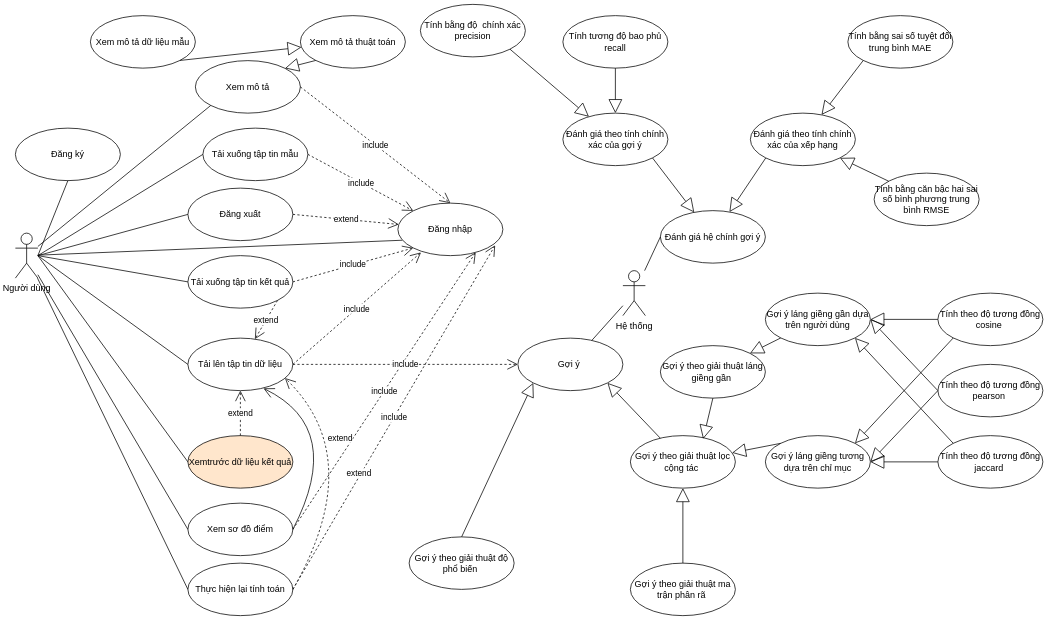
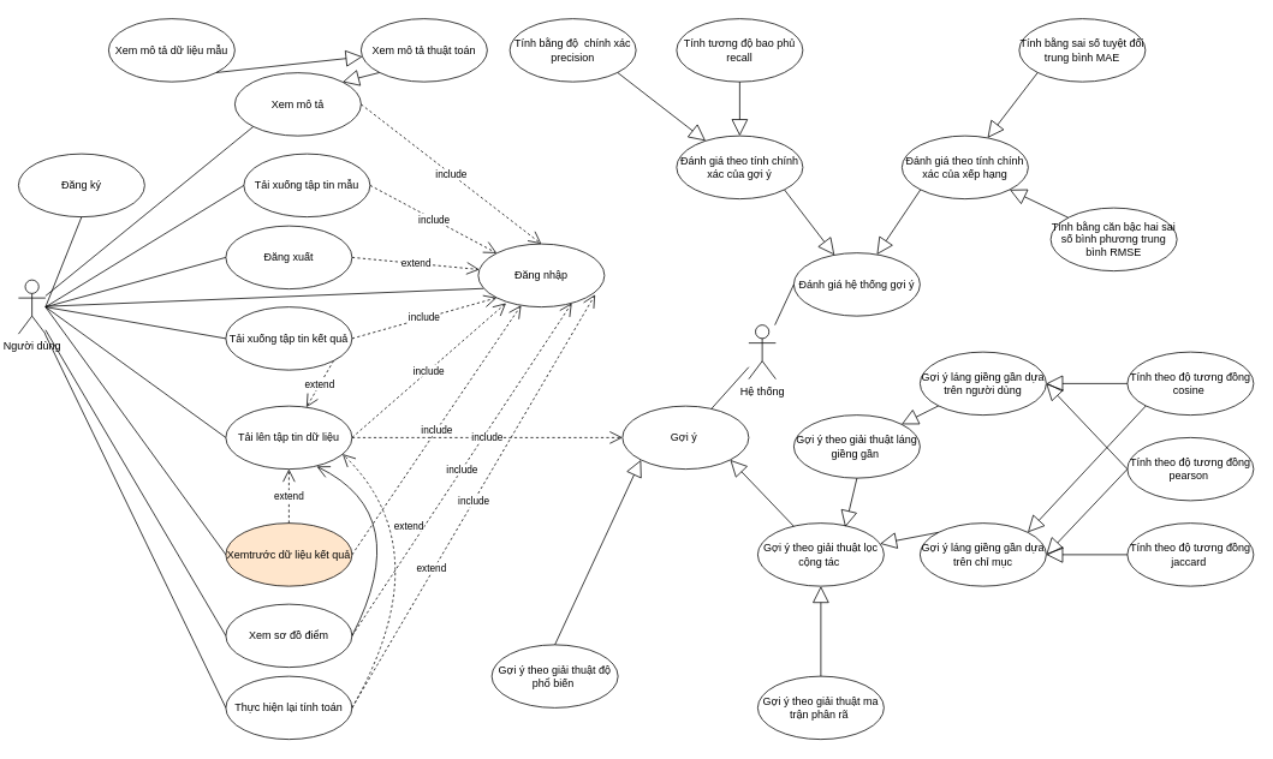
  <mxCell id="0" />
  <mxCell id="1" parent="0" />
  <mxCell id="2" value="Người dùng" style="shape=umlActor;verticalLabelPosition=bottom;verticalAlign=top;html=1;outlineConnect=0;" parent="1" vertex="1"><mxGeometry x="20" y="310" width="30" height="60" as="geometry" /></mxCell>
  <mxCell id="3" value="Đăng nhập" style="ellipse;whiteSpace=wrap;html=1;" parent="1" vertex="1"><mxGeometry x="530" y="270" width="140" height="70" as="geometry" /></mxCell>
  <mxCell id="4" value="Đăng xuất" style="ellipse;whiteSpace=wrap;html=1;" parent="1" vertex="1"><mxGeometry x="250" y="250" width="140" height="70" as="geometry" /></mxCell>
  <mxCell id="5" value="Đăng ký" style="ellipse;whiteSpace=wrap;html=1;" parent="1" vertex="1"><mxGeometry x="20" y="170" width="140" height="70" as="geometry" /></mxCell>
  <mxCell id="6" value="Xemtrước dữ liệu kết quả" style="ellipse;whiteSpace=wrap;html=1;fillColor=#ffe6cc;" parent="1" vertex="1"><mxGeometry x="250" y="580" width="140" height="70" as="geometry" /></mxCell>
  <mxCell id="7" value="Tải xuống tập tin mẫu" style="ellipse;whiteSpace=wrap;html=1;" parent="1" vertex="1"><mxGeometry x="270" y="170" width="140" height="70" as="geometry" /></mxCell>
  <mxCell id="8" value="Tải lên tập tin dữ liệu" style="ellipse;whiteSpace=wrap;html=1;" parent="1" vertex="1"><mxGeometry x="250" y="450" width="140" height="70" as="geometry" /></mxCell>
  <mxCell id="9" value="Tải xuống tập tin kết quả" style="ellipse;whiteSpace=wrap;html=1;" parent="1" vertex="1"><mxGeometry x="250" y="340" width="140" height="70" as="geometry" /></mxCell>
  <mxCell id="10" value="" style="endArrow=none;html=1;rounded=0;entryX=0.041;entryY=0.707;entryDx=0;entryDy=0;entryPerimeter=0;" parent="1" source="2" target="3" edge="1"><mxGeometry width="50" height="50" relative="1" as="geometry"><mxPoint x="280" y="350" as="sourcePoint" /><mxPoint x="330" y="300" as="targetPoint" /></mxGeometry></mxCell>
  <mxCell id="11" value="" style="endArrow=none;html=1;rounded=0;entryX=0;entryY=0.5;entryDx=0;entryDy=0;" parent="1" target="8" edge="1"><mxGeometry width="50" height="50" relative="1" as="geometry"><mxPoint x="50" y="340" as="sourcePoint" /><mxPoint x="450" y="350" as="targetPoint" /></mxGeometry></mxCell>
  <mxCell id="12" value="" style="endArrow=none;html=1;rounded=0;entryX=0;entryY=0.5;entryDx=0;entryDy=0;" parent="1" target="7" edge="1"><mxGeometry width="50" height="50" relative="1" as="geometry"><mxPoint x="50" y="340" as="sourcePoint" /><mxPoint x="140" y="450" as="targetPoint" /></mxGeometry></mxCell>
  <mxCell id="13" value="" style="endArrow=none;html=1;rounded=0;entryX=0.5;entryY=1;entryDx=0;entryDy=0;" parent="1" target="5" edge="1"><mxGeometry width="50" height="50" relative="1" as="geometry"><mxPoint x="50" y="340" as="sourcePoint" /><mxPoint x="450" y="350" as="targetPoint" /></mxGeometry></mxCell>
  <mxCell id="14" value="" style="endArrow=none;html=1;rounded=0;entryX=0;entryY=0.5;entryDx=0;entryDy=0;" parent="1" target="6" edge="1"><mxGeometry width="50" height="50" relative="1" as="geometry"><mxPoint x="50" y="340" as="sourcePoint" /><mxPoint x="140" y="260" as="targetPoint" /></mxGeometry></mxCell>
  <mxCell id="15" value="" style="endArrow=none;html=1;rounded=0;entryX=0;entryY=0.5;entryDx=0;entryDy=0;" parent="1" target="9" edge="1"><mxGeometry width="50" height="50" relative="1" as="geometry"><mxPoint x="50" y="340" as="sourcePoint" /><mxPoint x="450" y="350" as="targetPoint" /></mxGeometry></mxCell>
  <mxCell id="16" value="" style="endArrow=none;html=1;rounded=0;entryX=0;entryY=0.5;entryDx=0;entryDy=0;" parent="1" target="4" edge="1"><mxGeometry width="50" height="50" relative="1" as="geometry"><mxPoint x="50" y="340" as="sourcePoint" /><mxPoint x="260" y="225" as="targetPoint" /></mxGeometry></mxCell>
+ <mxCell id="17" value="include" style="endArrow=open;endSize=12;dashed=1;html=1;rounded=0;exitX=1;exitY=0.5;exitDx=0;exitDy=0;" parent="1" source="6" target="3" edge="1"><mxGeometry width="160" relative="1" as="geometry"><mxPoint x="240" y="380" as="sourcePoint" /><mxPoint x="400" y="380" as="targetPoint" /></mxGeometry></mxCell>
  <mxCell id="18" value="include" style="endArrow=open;endSize=12;dashed=1;html=1;rounded=0;entryX=0;entryY=1;entryDx=0;entryDy=0;exitX=1;exitY=0.5;exitDx=0;exitDy=0;" parent="1" source="9" target="3" edge="1"><mxGeometry width="160" relative="1" as="geometry"><mxPoint x="400" y="380" as="sourcePoint" /><mxPoint x="520" y="315" as="targetPoint" /></mxGeometry></mxCell>
  <mxCell id="19" value="include" style="endArrow=open;endSize=12;dashed=1;html=1;rounded=0;entryX=0;entryY=0;entryDx=0;entryDy=0;exitX=1;exitY=0.5;exitDx=0;exitDy=0;" parent="1" source="7" target="3" edge="1"><mxGeometry width="160" relative="1" as="geometry"><mxPoint x="410" y="390" as="sourcePoint" /><mxPoint x="530.18" y="369.586" as="targetPoint" /></mxGeometry></mxCell>
  <mxCell id="20" value="include" style="endArrow=open;endSize=12;dashed=1;html=1;rounded=0;exitX=1;exitY=0.5;exitDx=0;exitDy=0;entryX=0.22;entryY=0.939;entryDx=0;entryDy=0;entryPerimeter=0;" parent="1" source="8" target="3" edge="1"><mxGeometry width="160" relative="1" as="geometry"><mxPoint x="400" y="475" as="sourcePoint" /><mxPoint x="540.18" y="379.586" as="targetPoint" /></mxGeometry></mxCell>
  <mxCell id="21" value="extend" style="endArrow=open;endSize=12;dashed=1;html=1;rounded=0;exitX=1;exitY=0.5;exitDx=0;exitDy=0;" parent="1" source="4" target="3" edge="1"><mxGeometry width="160" relative="1" as="geometry"><mxPoint x="400" y="225" as="sourcePoint" /><mxPoint x="538" y="317" as="targetPoint" /></mxGeometry></mxCell>
  <mxCell id="22" value="extend" style="endArrow=open;endSize=12;dashed=1;html=1;rounded=0;exitX=1;exitY=1;exitDx=0;exitDy=0;" parent="1" source="9" target="8" edge="1"><mxGeometry width="160" relative="1" as="geometry"><mxPoint x="410" y="305" as="sourcePoint" /><mxPoint x="515.6" y="332.82" as="targetPoint" /></mxGeometry></mxCell>
  <mxCell id="23" value="extend" style="endArrow=open;endSize=12;dashed=1;html=1;rounded=0;exitX=0.5;exitY=0;exitDx=0;exitDy=0;" parent="1" source="6" target="8" edge="1"><mxGeometry width="160" relative="1" as="geometry"><mxPoint x="389.497" y="419.749" as="sourcePoint" /><mxPoint x="350" y="480" as="targetPoint" /></mxGeometry></mxCell>
  <mxCell id="24" value="Xem mô tả" style="ellipse;whiteSpace=wrap;html=1;" vertex="1" parent="1"><mxGeometry x="260" y="80" width="140" height="70" as="geometry" /></mxCell>
  <mxCell id="25" value="Xem mô tả dữ liệu mẫu" style="ellipse;whiteSpace=wrap;html=1;" vertex="1" parent="1"><mxGeometry x="120" y="20" width="140" height="70" as="geometry" /></mxCell>
  <mxCell id="26" value="Xem mô tả thuật toán" style="ellipse;whiteSpace=wrap;html=1;" vertex="1" parent="1"><mxGeometry x="400" y="20" width="140" height="70" as="geometry" /></mxCell>
  <mxCell id="27" value="" style="endArrow=block;endSize=16;endFill=0;html=1;rounded=0;exitX=1;exitY=1;exitDx=0;exitDy=0;" edge="1" parent="1" source="25" target="26"><mxGeometry width="160" relative="1" as="geometry"><mxPoint x="-240.005" y="671.018" as="sourcePoint" /><mxPoint x="-80.015" y="580.002" as="targetPoint" /></mxGeometry></mxCell>
  <mxCell id="28" value="" style="endArrow=block;endSize=16;endFill=0;html=1;rounded=0;exitX=0;exitY=1;exitDx=0;exitDy=0;entryX=1;entryY=0;entryDx=0;entryDy=0;" edge="1" parent="1" source="26" target="24"><mxGeometry width="160" relative="1" as="geometry"><mxPoint x="290.005" y="770.508" as="sourcePoint" /><mxPoint x="299.995" y="729.492" as="targetPoint" /></mxGeometry></mxCell>
  <mxCell id="29" value="Xem sơ đồ điểm" style="ellipse;whiteSpace=wrap;html=1;" vertex="1" parent="1"><mxGeometry x="250" y="670" width="140" height="70" as="geometry" /></mxCell>
  <mxCell id="30" value="Thực hiện lại tính toán" style="ellipse;whiteSpace=wrap;html=1;" vertex="1" parent="1"><mxGeometry x="250" y="750" width="140" height="70" as="geometry" /></mxCell>
  <mxCell id="31" value="" style="endArrow=none;html=1;rounded=0;entryX=0;entryY=1;entryDx=0;entryDy=0;" edge="1" parent="1" source="2" target="24"><mxGeometry width="50" height="50" relative="1" as="geometry"><mxPoint x="60" y="350" as="sourcePoint" /><mxPoint x="100" y="250" as="targetPoint" /></mxGeometry></mxCell>
  <mxCell id="32" value="include" style="endArrow=open;endSize=12;dashed=1;html=1;rounded=0;entryX=0.5;entryY=0;entryDx=0;entryDy=0;exitX=1;exitY=0.5;exitDx=0;exitDy=0;" edge="1" parent="1" source="24" target="3"><mxGeometry width="160" relative="1" as="geometry"><mxPoint x="410" y="225" as="sourcePoint" /><mxPoint x="530.503" y="320.251" as="targetPoint" /></mxGeometry></mxCell>
  <mxCell id="33" value="" style="endArrow=none;html=1;rounded=0;entryX=0;entryY=0.5;entryDx=0;entryDy=0;" edge="1" parent="1" source="2" target="29"><mxGeometry width="50" height="50" relative="1" as="geometry"><mxPoint x="60" y="350" as="sourcePoint" /><mxPoint x="280" y="615" as="targetPoint" /></mxGeometry></mxCell>
  <mxCell id="34" value="" style="endArrow=none;html=1;rounded=0;entryX=0;entryY=0.5;entryDx=0;entryDy=0;" edge="1" parent="1" source="2" target="30"><mxGeometry width="50" height="50" relative="1" as="geometry"><mxPoint x="60" y="372.66" as="sourcePoint" /><mxPoint x="280" y="705" as="targetPoint" /></mxGeometry></mxCell>
  <mxCell id="35" value="include" style="endArrow=open;endSize=12;dashed=1;html=1;rounded=0;exitX=1;exitY=0.5;exitDx=0;exitDy=0;entryX=0.741;entryY=0.939;entryDx=0;entryDy=0;entryPerimeter=0;" edge="1" parent="1" source="29" target="3"><mxGeometry width="160" relative="1" as="geometry"><mxPoint x="420" y="615" as="sourcePoint" /><mxPoint x="580" y="380" as="targetPoint" /></mxGeometry></mxCell>
  <mxCell id="36" value="include" style="endArrow=open;endSize=12;dashed=1;html=1;rounded=0;exitX=1;exitY=0.5;exitDx=0;exitDy=0;entryX=0.926;entryY=0.804;entryDx=0;entryDy=0;entryPerimeter=0;" edge="1" parent="1" source="30" target="3"><mxGeometry width="160" relative="1" as="geometry"><mxPoint x="420" y="705" as="sourcePoint" /><mxPoint x="613.74" y="375.73" as="targetPoint" /></mxGeometry></mxCell>
  <mxCell id="37" value="extend" style="endArrow=open;endSize=12;dashed=0;html=1;exitX=1;exitY=0.5;exitDx=0;exitDy=0;entryX=0.72;entryY=0.957;entryDx=0;entryDy=0;strokeColor=default;curved=1;entryPerimeter=0;" edge="1" parent="1" source="29" target="8"><mxGeometry width="160" relative="1" as="geometry"><mxPoint x="399.919" y="590.464" as="sourcePoint" /><mxPoint x="369.6" y="538.6" as="targetPoint" /><Array as="points"><mxPoint x="460" y="570" /></Array></mxGeometry></mxCell>
  <mxCell id="38" value="extend" style="endArrow=open;endSize=12;dashed=1;html=1;exitX=1;exitY=0.5;exitDx=0;exitDy=0;entryX=0.925;entryY=0.761;entryDx=0;entryDy=0;strokeColor=default;curved=1;entryPerimeter=0;" edge="1" parent="1" source="30" target="8"><mxGeometry width="160" relative="1" as="geometry"><mxPoint x="470" y="715" as="sourcePoint" /><mxPoint x="420" y="470" as="targetPoint" /><Array as="points"><mxPoint x="490" y="610" /></Array></mxGeometry></mxCell>
  <mxCell id="39" value="Hệ thống" style="shape=umlActor;verticalLabelPosition=bottom;verticalAlign=top;html=1;outlineConnect=0;" vertex="1" parent="1"><mxGeometry x="830" y="360" width="30" height="60" as="geometry" /></mxCell>
  <mxCell id="40" value="Gợi ý&amp;nbsp;" style="ellipse;whiteSpace=wrap;html=1;" vertex="1" parent="1"><mxGeometry x="690" y="450" width="140" height="70" as="geometry" /></mxCell>
  <mxCell id="41" value="Gợi ý theo giải thuật độ phổ biến&amp;nbsp;" style="ellipse;whiteSpace=wrap;html=1;" vertex="1" parent="1"><mxGeometry x="545" y="715" width="140" height="70" as="geometry" /></mxCell>
  <mxCell id="42" value="Tính theo độ tương đồng pearson&amp;nbsp;" style="ellipse;whiteSpace=wrap;html=1;" vertex="1" parent="1"><mxGeometry x="1250" y="485" width="140" height="70" as="geometry" /></mxCell>
  <mxCell id="43" value="Gợi ý theo giải thuật lọc cộng tác&amp;nbsp;" style="ellipse;whiteSpace=wrap;html=1;" vertex="1" parent="1"><mxGeometry x="840" y="580" width="140" height="70" as="geometry" /></mxCell>
  <mxCell id="44" value="Gợi ý láng giềng gần dựa trên người dùng" style="ellipse;whiteSpace=wrap;html=1;" vertex="1" parent="1"><mxGeometry x="1020" y="390" width="140" height="70" as="geometry" /></mxCell>
- <mxCell id="45" value="Gợi ý láng giềng tương dựa trên chỉ mục" style="ellipse;whiteSpace=wrap;html=1;" vertex="1" parent="1"><mxGeometry x="1020" y="580" width="140" height="70" as="geometry" /></mxCell>
+ <mxCell id="45" value="Gợi ý láng giềng gần dựa trên chỉ mục" style="ellipse;whiteSpace=wrap;html=1;" vertex="1" parent="1"><mxGeometry x="1020" y="580" width="140" height="70" as="geometry" /></mxCell>
  <mxCell id="46" value="Gợi ý theo giải thuật ma trận phân rã&amp;nbsp;" style="ellipse;whiteSpace=wrap;html=1;" vertex="1" parent="1"><mxGeometry x="840" y="750" width="140" height="70" as="geometry" /></mxCell>
  <mxCell id="47" value="Tính theo độ tương đồng cosine&amp;nbsp;" style="ellipse;whiteSpace=wrap;html=1;" vertex="1" parent="1"><mxGeometry x="1250" y="390" width="140" height="70" as="geometry" /></mxCell>
  <mxCell id="48" value="Tính theo độ tương đồng jaccard&amp;nbsp;" style="ellipse;whiteSpace=wrap;html=1;" vertex="1" parent="1"><mxGeometry x="1250" y="580" width="140" height="70" as="geometry" /></mxCell>
  <mxCell id="49" value="" style="endArrow=none;html=1;rounded=0;" edge="1" parent="1" source="39" target="40"><mxGeometry width="50" height="50" relative="1" as="geometry"><mxPoint x="1020" y="600" as="sourcePoint" /><mxPoint x="1070" y="550" as="targetPoint" /></mxGeometry></mxCell>
  <mxCell id="50" value="" style="endArrow=block;endSize=16;endFill=0;html=1;rounded=0;entryX=1;entryY=1;entryDx=0;entryDy=0;" edge="1" parent="1" source="43" target="40"><mxGeometry width="160" relative="1" as="geometry"><mxPoint x="945.253" y="554.999" as="sourcePoint" /><mxPoint x="874.75" y="610.25" as="targetPoint" /></mxGeometry></mxCell>
  <mxCell id="51" value="" style="endArrow=block;endSize=16;endFill=0;html=1;rounded=0;exitX=0.5;exitY=0;exitDx=0;exitDy=0;entryX=0;entryY=1;entryDx=0;entryDy=0;" edge="1" parent="1" source="41" target="40"><mxGeometry width="160" relative="1" as="geometry"><mxPoint x="800.003" y="439.999" as="sourcePoint" /><mxPoint x="729.5" y="495.25" as="targetPoint" /></mxGeometry></mxCell>
  <mxCell id="52" value="" style="endArrow=block;endSize=16;endFill=0;html=1;rounded=0;entryX=0.5;entryY=1;entryDx=0;entryDy=0;" edge="1" parent="1" source="46" target="43"><mxGeometry width="160" relative="1" as="geometry"><mxPoint x="900.503" y="594.749" as="sourcePoint" /><mxPoint x="850" y="640" as="targetPoint" /></mxGeometry></mxCell>
  <mxCell id="53" value="" style="endArrow=block;endSize=16;endFill=0;html=1;rounded=0;exitX=0;exitY=1;exitDx=0;exitDy=0;entryX=1;entryY=0;entryDx=0;entryDy=0;" edge="1" parent="1" source="44" target="61"><mxGeometry width="160" relative="1" as="geometry"><mxPoint x="1080.503" y="484.999" as="sourcePoint" /><mxPoint x="1010" y="510" as="targetPoint" /></mxGeometry></mxCell>
  <mxCell id="54" value="" style="endArrow=block;endSize=16;endFill=0;html=1;rounded=0;exitX=0;exitY=0;exitDx=0;exitDy=0;" edge="1" parent="1" source="45" target="43"><mxGeometry width="160" relative="1" as="geometry"><mxPoint x="1080.503" y="484.999" as="sourcePoint" /><mxPoint x="1050" y="510" as="targetPoint" /></mxGeometry></mxCell>
  <mxCell id="55" value="" style="endArrow=block;endSize=16;endFill=0;html=1;rounded=0;exitX=0;exitY=0.5;exitDx=0;exitDy=0;entryX=1;entryY=0.5;entryDx=0;entryDy=0;" edge="1" parent="1" source="47" target="44"><mxGeometry width="160" relative="1" as="geometry"><mxPoint x="1210.503" y="459.999" as="sourcePoint" /><mxPoint x="1140" y="515.25" as="targetPoint" /></mxGeometry></mxCell>
  <mxCell id="56" value="" style="endArrow=block;endSize=16;endFill=0;html=1;rounded=0;exitX=0;exitY=0.5;exitDx=0;exitDy=0;entryX=1;entryY=0.5;entryDx=0;entryDy=0;" edge="1" parent="1" source="42" target="44"><mxGeometry width="160" relative="1" as="geometry"><mxPoint x="1200.503" y="459.999" as="sourcePoint" /><mxPoint x="1130" y="515.25" as="targetPoint" /></mxGeometry></mxCell>
- <mxCell id="57" value="" style="endArrow=block;endSize=16;endFill=0;html=1;rounded=0;exitX=0;exitY=0;exitDx=0;exitDy=0;entryX=1;entryY=1;entryDx=0;entryDy=0;" edge="1" parent="1" source="48" target="44"><mxGeometry width="160" relative="1" as="geometry"><mxPoint x="1220.503" y="459.999" as="sourcePoint" /><mxPoint x="1150" y="515.25" as="targetPoint" /></mxGeometry></mxCell>
  <mxCell id="58" value="" style="endArrow=block;endSize=16;endFill=0;html=1;rounded=0;exitX=0;exitY=1;exitDx=0;exitDy=0;entryX=1;entryY=0;entryDx=0;entryDy=0;" edge="1" parent="1" source="47" target="45"><mxGeometry width="160" relative="1" as="geometry"><mxPoint x="1260.503" y="629.999" as="sourcePoint" /><mxPoint x="1190" y="685.25" as="targetPoint" /></mxGeometry></mxCell>
  <mxCell id="59" value="" style="endArrow=block;endSize=16;endFill=0;html=1;rounded=0;exitX=0;exitY=0.5;exitDx=0;exitDy=0;entryX=1;entryY=0.5;entryDx=0;entryDy=0;" edge="1" parent="1" source="42" target="45"><mxGeometry width="160" relative="1" as="geometry"><mxPoint x="1320.503" y="707.379" as="sourcePoint" /><mxPoint x="1250" y="762.63" as="targetPoint" /></mxGeometry></mxCell>
  <mxCell id="60" value="" style="endArrow=block;endSize=16;endFill=0;html=1;rounded=0;exitX=0;exitY=0.5;exitDx=0;exitDy=0;entryX=1;entryY=0.5;entryDx=0;entryDy=0;" edge="1" parent="1" source="48" target="45"><mxGeometry width="160" relative="1" as="geometry"><mxPoint x="1330.503" y="717.379" as="sourcePoint" /><mxPoint x="1260" y="772.63" as="targetPoint" /></mxGeometry></mxCell>
  <mxCell id="61" value="Gợi ý theo giải thuật láng giềng gần&amp;nbsp;" style="ellipse;whiteSpace=wrap;html=1;" vertex="1" parent="1"><mxGeometry x="880" y="460" width="140" height="70" as="geometry" /></mxCell>
  <mxCell id="62" value="" style="endArrow=block;endSize=16;endFill=0;html=1;rounded=0;entryX=0.693;entryY=0.064;entryDx=0;entryDy=0;exitX=0.5;exitY=1;exitDx=0;exitDy=0;entryPerimeter=0;" edge="1" parent="1" source="61" target="43"><mxGeometry width="160" relative="1" as="geometry"><mxPoint x="920" y="760" as="sourcePoint" /><mxPoint x="920" y="660" as="targetPoint" /></mxGeometry></mxCell>
- <mxCell id="63" value="Đánh giá hệ chính gợi ý" style="ellipse;whiteSpace=wrap;html=1;" vertex="1" parent="1"><mxGeometry x="880" y="280" width="140" height="70" as="geometry" /></mxCell>
+ <mxCell id="63" value="Đánh giá hệ thống gợi ý" style="ellipse;whiteSpace=wrap;html=1;" vertex="1" parent="1"><mxGeometry x="880" y="280" width="140" height="70" as="geometry" /></mxCell>
  <mxCell id="64" value="Đánh giá theo tính chính xác của gợi ý" style="ellipse;whiteSpace=wrap;html=1;" vertex="1" parent="1"><mxGeometry x="750" y="150" width="140" height="70" as="geometry" /></mxCell>
  <mxCell id="65" value="Đánh giá theo tính chính xác của xếp hạng" style="ellipse;whiteSpace=wrap;html=1;" vertex="1" parent="1"><mxGeometry x="1000" y="150" width="140" height="70" as="geometry" /></mxCell>
  <mxCell id="66" value="" style="endArrow=block;endSize=16;endFill=0;html=1;rounded=0;exitX=1;exitY=1;exitDx=0;exitDy=0;" edge="1" parent="1" source="64" target="63"><mxGeometry width="160" relative="1" as="geometry"><mxPoint x="570" y="650" as="sourcePoint" /><mxPoint x="920" y="660" as="targetPoint" /></mxGeometry></mxCell>
  <mxCell id="67" value="" style="endArrow=block;endSize=16;endFill=0;html=1;rounded=0;exitX=0;exitY=1;exitDx=0;exitDy=0;" edge="1" parent="1" source="65" target="63"><mxGeometry width="160" relative="1" as="geometry"><mxPoint x="660" y="850" as="sourcePoint" /><mxPoint x="715.08" y="777.707" as="targetPoint" /></mxGeometry></mxCell>
  <mxCell id="68" value="" style="endArrow=none;html=1;rounded=0;entryX=0;entryY=0.5;entryDx=0;entryDy=0;" edge="1" parent="1" source="39" target="63"><mxGeometry width="50" height="50" relative="1" as="geometry"><mxPoint x="590" y="625" as="sourcePoint" /><mxPoint x="670" y="625" as="targetPoint" /></mxGeometry></mxCell>
- <mxCell id="69" value="Tính bằng độ&amp;nbsp; chính xác precision" style="ellipse;whiteSpace=wrap;html=1;" vertex="1" parent="1"><mxGeometry x="560" y="5" width="140" height="70" as="geometry" /></mxCell>
+ <mxCell id="69" value="Tính bằng độ&amp;nbsp; chính xác precision" style="ellipse;whiteSpace=wrap;html=1;" vertex="1" parent="1"><mxGeometry x="565" y="20" width="140" height="70" as="geometry" /></mxCell>
  <mxCell id="70" value="Tính tương độ bao phủ recall" style="ellipse;whiteSpace=wrap;html=1;" vertex="1" parent="1"><mxGeometry x="750" y="20" width="140" height="70" as="geometry" /></mxCell>
  <mxCell id="71" value="" style="endArrow=block;endSize=16;endFill=0;html=1;rounded=0;exitX=1;exitY=1;exitDx=0;exitDy=0;" edge="1" parent="1" source="69" target="64"><mxGeometry width="160" relative="1" as="geometry"><mxPoint x="660" y="850" as="sourcePoint" /><mxPoint x="715.08" y="777.707" as="targetPoint" /></mxGeometry></mxCell>
  <mxCell id="72" value="" style="endArrow=block;endSize=16;endFill=0;html=1;rounded=0;entryX=0.5;entryY=0;entryDx=0;entryDy=0;" edge="1" parent="1" source="70" target="64"><mxGeometry width="160" relative="1" as="geometry"><mxPoint x="670" y="860" as="sourcePoint" /><mxPoint x="725.08" y="787.707" as="targetPoint" /></mxGeometry></mxCell>
  <mxCell id="73" value="Tính bằng căn bậc hai sai số bình phương trung bình RMSE" style="ellipse;whiteSpace=wrap;html=1;" vertex="1" parent="1"><mxGeometry x="1165" y="230" width="140" height="70" as="geometry" /></mxCell>
  <mxCell id="74" value="Tính bằng sai số tuyệt đối trung bình MAE" style="ellipse;whiteSpace=wrap;html=1;" vertex="1" parent="1"><mxGeometry x="1130" y="20" width="140" height="70" as="geometry" /></mxCell>
  <mxCell id="75" value="" style="endArrow=block;endSize=16;endFill=0;html=1;rounded=0;entryX=1;entryY=1;entryDx=0;entryDy=0;" edge="1" parent="1" source="73" target="65"><mxGeometry width="160" relative="1" as="geometry"><mxPoint x="560" y="975" as="sourcePoint" /><mxPoint x="619.96" y="913.7" as="targetPoint" /></mxGeometry></mxCell>
  <mxCell id="76" value="" style="endArrow=block;endSize=16;endFill=0;html=1;rounded=0;exitX=0;exitY=1;exitDx=0;exitDy=0;" edge="1" parent="1" source="74" target="65"><mxGeometry width="160" relative="1" as="geometry"><mxPoint x="768.682" y="940.27" as="sourcePoint" /><mxPoint x="776.6" y="911.18" as="targetPoint" /></mxGeometry></mxCell>
  <mxCell id="77" value="include" style="endArrow=open;endSize=12;dashed=1;html=1;rounded=0;" edge="1" parent="1" target="40"><mxGeometry width="160" relative="1" as="geometry"><mxPoint x="390" y="485" as="sourcePoint" /><mxPoint x="550.503" y="239.749" as="targetPoint" /></mxGeometry></mxCell>
